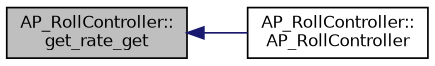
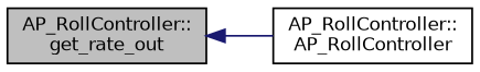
  digraph {
    rankdir=LR
    node [color=black fontname=Helvetica fontsize=10 shape=record style=filled]
-   n1 [fillcolor=grey75 fontcolor=black height=0.2 label="AP_RollController::\lget_rate_get" width=0.4]
+   n1 [fillcolor=grey75 fontcolor=black height=0.2 label="AP_RollController::\lget_rate_out" width=0.4]
    n2 [fillcolor=white height=0.2 label="AP_RollController::\lAP_RollController" width=0.4]
    n1 -> n2 [color=midnightblue dir=back fontname=Helvetica fontsize=10 labelfontname=Helvetica labelfontsize=10 style=solid]
  }
